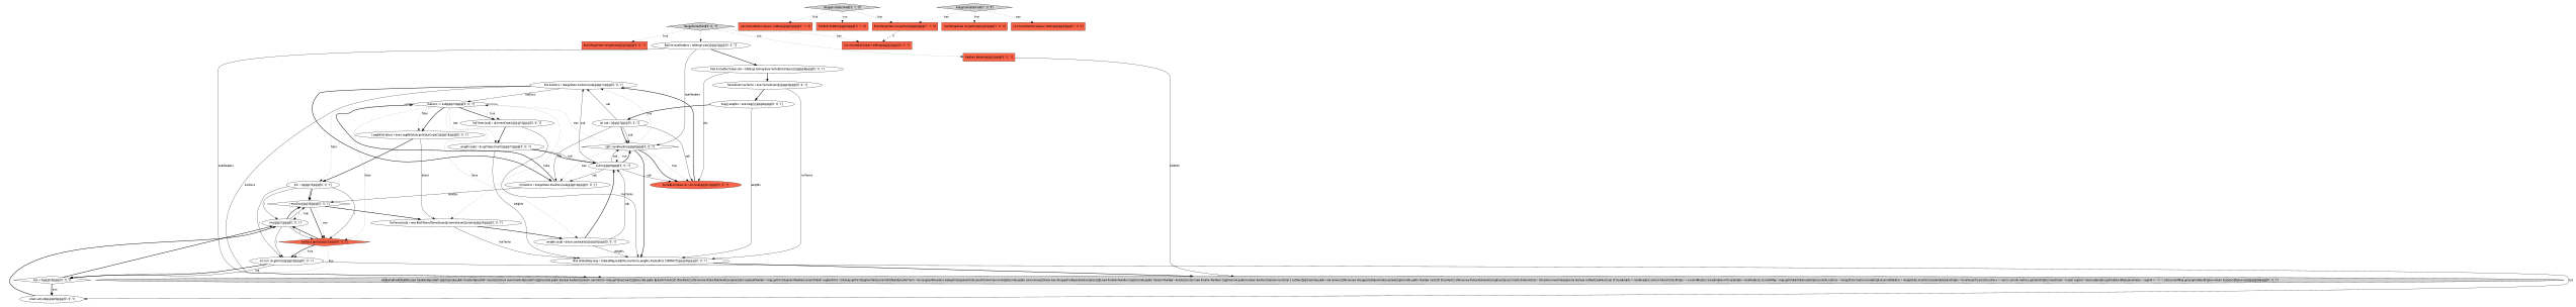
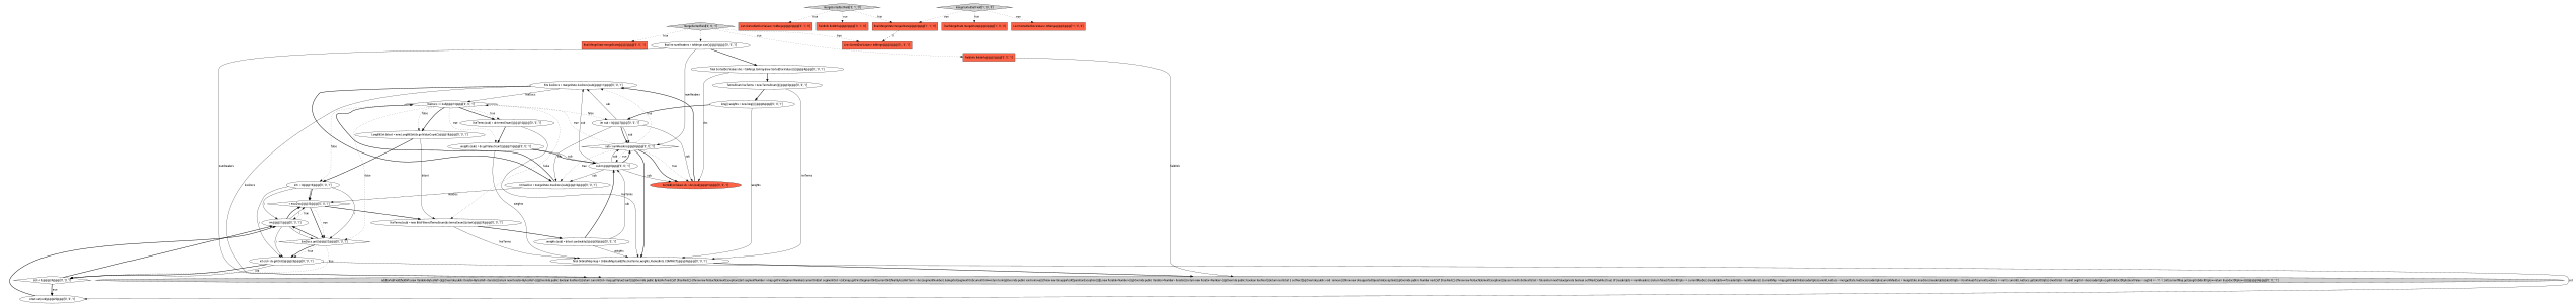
  digraph {
    fontname="Roboto Condensed"
    node [fillcolor=white fontname="Roboto Condensed" shape=ellipse style=filled]
    edge [fontname="Roboto Condensed" style=solid]
    n1 [label="final OrdinalMap map = OrdinalMap.build(this,liveTerms,weights,PackedInts.COMPACT)@@@33@@@['0', '0', '1']"]
    n2 [fillcolor=lightgray label="addSortedField(fieldInfo,new Iterable<BytesRef>(){@Override public Iterator<BytesRef> iterator(){return new Iterator<BytesRef>(){@Override public boolean hasNext(){return currentOrd < map.getValueCount()}@Override public BytesRef next(){if (!hasNext()) {throw new NoSuchElementException()}int segmentNumber = map.getFirstSegmentNumber(currentOrd)int segmentOrd = (int)map.getFirstSegmentOrd(currentOrd)final BytesRef term = dvs(segmentNumber(.lookupOrd(segmentOrd)currentOrd++return term}@Override public void remove(){throw new UnsupportedOperationException()}}}},new Iterable<Number>(){@Override public Iterator<Number> iterator(){return new Iterator<Number>(){@Override public boolean hasNext(){return nextIsSet || setNext()}@Override public void remove(){throw new UnsupportedOperationException()}@Override public Number next(){if (!hasNext()) {throw new NoSuchElementException()}assert nextIsSetnextIsSet = falsereturn nextValue}private boolean setNext(){while (true) {if (readerUpto == numReaders) {return false}if (docIDUpto == currentMaxDoc) {readerUpto++if (readerUpto < numReaders) {currentMap = map.getGlobalOrds(readerUpto)currentLiveDocs = mergeState.liveDocs(readerUpto(currentMaxDoc = mergeState.maxDocs(readerUpto(}docIDUpto = 0continue}if (currentLiveDocs == null || currentLiveDocs.get(docIDUpto)) {nextIsSet = trueint segOrd = dvs(readerUpto(.getOrd(docIDUpto)nextValue = segOrd == -1? -1: (int)currentMap.get(segOrd)docIDUpto++return true}docIDUpto++}}}}})@@@34@@@['0', '0', '1']"]
    n3 [fillcolor=tomato label="SortedDocValues dv = dvs(sub(@@@10@@@['0', '0', '1']"]
    n4 [label="Bits liveDocs = mergeState.liveDocs(sub(@@@11@@@['0', '0', '1']"]
    n5 [label="liveDocs == null@@@13@@@['0', '0', '1']" shape=diamond]
    n6 [label="int maxDoc = mergeState.maxDocs(sub(@@@12@@@['0', '0', '1']"]
    n7 [label="TermsEnum liveTerms = new TermsEnum((((@@@5@@@['0', '0', '1']"]
    n8 [label="long(( weights = new long((((@@@6@@@['0', '0', '1']"]
    n9 [label="int sub = 0@@@7@@@['0', '0', '1']"]
    n10 [fillcolor=lightgray label="mergeSortedSetField['0', '1', '0']" shape=diamond]
    n11 [fillcolor=tomato label="List<SortedSetDocValues> toMerge@@@2@@@['0', '1', '0']" shape=box]
    n12 [fillcolor=tomato label="FieldInfo fieldInfo@@@2@@@['0', '1', '0']" shape=box]
    n13 [fillcolor=tomato label="final MergeState mergeState@@@2@@@['1', '1', '0']" shape=box]
    n14 [fillcolor=tomato label="List<SortedDocValues> toMerge@@@2@@@['0', '0', '1']" shape=box]
    n15 [label="int ord = dv.getOrd(i)@@@23@@@['0', '0', '1']"]
    n16 [label="ord >= 0@@@24@@@['0', '0', '1']" shape=diamond]
    n17 [label="bitset.set(ord)@@@25@@@['0', '0', '1']"]
    n18 [label="i++@@@21@@@['0', '0', '1']"]
    n19 [label="weights(sub( = dv.getValueCount()@@@15@@@['0', '0', '1']"]
    n20 [label="sub++@@@9@@@['0', '0', '1']"]
    n21 [label="sub < numReaders@@@8@@@['0', '0', '1']" shape=diamond]
    n22 [label="i < maxDoc@@@20@@@['0', '0', '1']" shape=diamond]
-   n23 [fillcolor=tomato label="liveDocs.get(i)@@@22@@@['0', '0', '1']" shape=diamond]
+   n23 [label="liveDocs.get(i)@@@22@@@['0', '0', '1']" shape=diamond]
    n24 [label="liveTerms(sub( = new BitsFilteredTermsEnum(dv.termsEnum(),bitset)@@@29@@@['0', '0', '1']"]
    n25 [fillcolor=tomato label="final MergeState mergeState@@@2@@@['1', '0', '0']" shape=box]
    n26 [label="LongBitSet bitset = new LongBitSet(dv.getValueCount())@@@18@@@['0', '0', '1']"]
    n27 [label="int i = 0@@@19@@@['0', '0', '1']"]
    n28 [label="liveTerms(sub( = dv.termsEnum()@@@14@@@['0', '0', '1']"]
    n29 [label="weights(sub( = bitset.cardinality()@@@30@@@['0', '0', '1']"]
    n30 [label="final SortedDocValues dvs = toMerge.toArray(new SortedDocValues(((()@@@4@@@['0', '0', '1']"]
    n31 [fillcolor=lightgray label="mergeSortedField['0', '0', '1']" shape=diamond]
    n32 [fillcolor=tomato label="FieldInfo fieldInfo@@@2@@@['0', '0', '1']" shape=box]
    n33 [fillcolor=tomato label="final MergeState mergeState@@@2@@@['0', '0', '1']" shape=box]
    n34 [label="final int numReaders = toMerge.size()@@@3@@@['0', '0', '1']"]
    n35 [fillcolor=tomato label="List<SortedSetDocValues> toMerge@@@2@@@['1', '0', '0']" shape=box]
    n36 [fillcolor=lightgray label="mergeSortedSetField['1', '0', '0']" shape=diamond]
    n1 -> n2 [style=bold]
    n3 -> n4 [style=bold]
    n4 -> n2 [label=liveDocs]
    n4 -> n5 [label=liveDocs]
    n4 -> n6 [style=bold]
    n5 -> n19 [label=true style=dotted]
    n5 -> n23 [label=false style=dotted]
    n5 -> n24 [label=false style=dotted]
    n5 -> n26 [label=false style=dotted]
    n5 -> n26 [style=bold]
    n5 -> n27 [label=false style=dotted]
    n5 -> n28 [label=true style=dotted]
    n5 -> n28 [style=bold]
-   n5 -> n29 [label=false style=dotted]
+   n5 -> n9 [label=false style=dotted]
    n6 -> n5 [style=bold]
    n6 -> n22 [label=maxDoc]
    n7 -> n1 [label=liveTerms]
    n7 -> n8 [style=bold]
    n8 -> n1 [label=weights]
    n8 -> n9 [style=bold]
    n9 -> n3 [label=sub]
    n9 -> n4 [label=sub]
    n9 -> n6 [label=sub]
    n9 -> n21 [style=bold]
    n9 -> n21 [label=sub]
    n10 -> n11 [label=true style=dotted]
    n10 -> n12 [label=true style=dotted]
    n10 -> n13 [label=true style=dotted]
    n13 -> n14 [label=0 style=dashed]
    n15 -> n16 [label=ord]
    n15 -> n16 [style=bold]
    n15 -> n17 [label=ord]
    n16 -> n17 [label=true style=dotted]
    n16 -> n17 [style=bold]
    n16 -> n18 [style=bold]
    n17 -> n18 [style=bold]
    n18 -> n15 [label=i]
    n18 -> n22 [style=bold]
    n18 -> n22 [label=i]
    n18 -> n23 [label=i]
    n19 -> n1 [label=weights]
    n19 -> n20 [style=bold]
    n19 -> n20 [label=sub]
    n20 -> n3 [label=sub]
    n20 -> n4 [label=sub]
    n20 -> n6 [label=sub]
    n20 -> n21 [style=bold]
    n20 -> n21 [label=sub]
    n21 -> n1 [style=bold]
    n21 -> n3 [style=bold]
    n21 -> n3 [label=true style=dotted]
    n21 -> n4 [label=true style=dotted]
    n21 -> n5 [label=true style=dotted]
    n21 -> n6 [label=true style=dotted]
    n21 -> n20 [label=true style=dotted]
    n22 -> n18 [label=true style=dotted]
    n22 -> n23 [style=bold]
    n22 -> n23 [label=true style=dotted]
    n22 -> n24 [style=bold]
    n23 -> n15 [label=true style=dotted]
    n23 -> n15 [style=bold]
    n23 -> n16 [label=true style=dotted]
    n23 -> n18 [style=bold]
    n24 -> n1 [label=liveTerms]
    n24 -> n29 [style=bold]
    n26 -> n24 [label=bitset]
    n26 -> n27 [style=bold]
    n27 -> n15 [label=i]
    n27 -> n18 [label=i]
    n27 -> n22 [style=bold]
    n27 -> n22 [label=i]
    n27 -> n23 [label=i]
    n28 -> n1 [label=liveTerms]
    n28 -> n19 [style=bold]
    n29 -> n1 [label=weights]
    n29 -> n20 [label=sub]
    n29 -> n20 [style=bold]
    n30 -> n3 [label=dvs]
    n30 -> n7 [style=bold]
    n31 -> n14 [label=true style=dotted]
    n31 -> n32 [label=true style=dotted]
    n31 -> n33 [label=true style=dotted]
    n31 -> n34 [style=dotted]
    n32 -> n2 [label=fieldInfo]
    n34 -> n2 [label=numReaders]
    n34 -> n21 [label=numReaders]
    n34 -> n30 [style=bold]
    n36 -> n13 [label=true style=dotted]
    n36 -> n25 [label=true style=dotted]
    n36 -> n35 [label=true style=dotted]
  }
